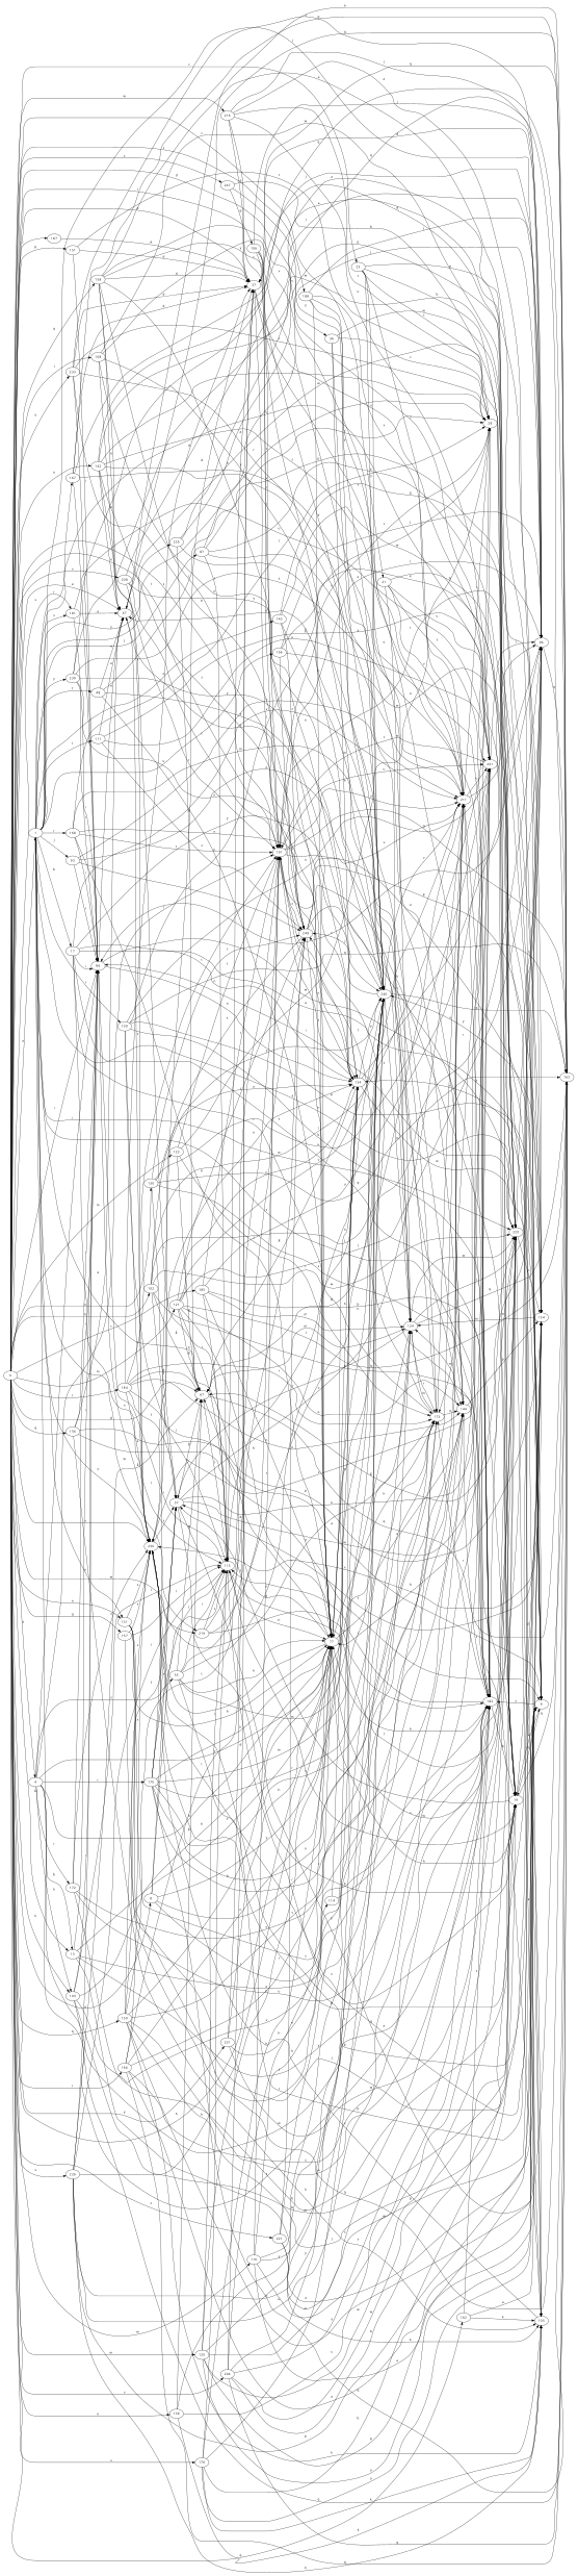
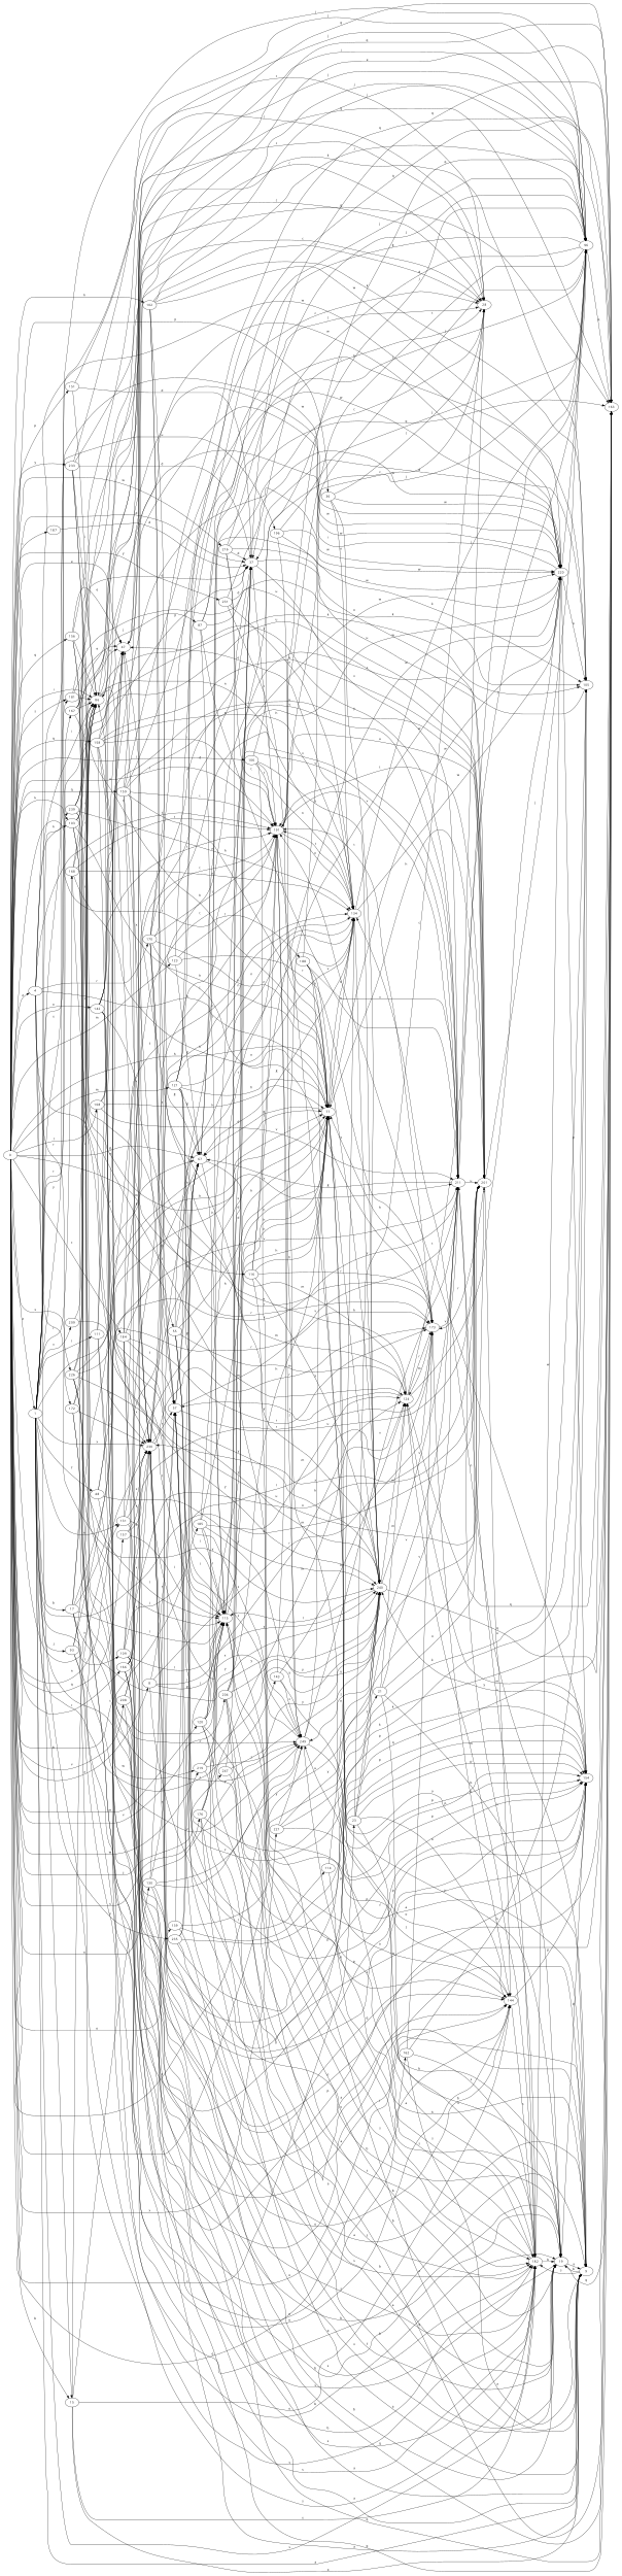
  strict digraph {
    fontname="Open Sans"
    rankdir=LR
    node [fontname="Open Sans"]
    edge [fontname="Open Sans"]
    0
    1
    4
    8
    15
    21
    23
    36
    37
    47
    67
    77
    86
    102
    103
    106
    108
    116
    120
    121
    123
    130
    131
    139
    142
    151
    156
    157
    158
    159
    162
    166
    176
    181
    184
    185
    187
    188
    191
    204
    208
    216
    219
    221
    226
    230
    231
    233
    247
    249
    9
    17
    28
    48
    87
    93
    96
    109
    111
    143
    167
    168
    182
    196
    201
+   209
    220
    235
    239
    55
    170
    172
    240
    57
    114
    115
    173
    144
    19
    211
    124
    154
    134
    163
    105
    0 -> 1 [label=a]
    0 -> 4 [label=a]
    0 -> 8 [label=a]
    0 -> 15 [label=b]
    0 -> 21 [label=c]
    0 -> 23 [label=c]
    0 -> 36 [label=d]
    0 -> 37 [label=d]
    0 -> 47 [label=e]
    0 -> 67 [label=g]
    0 -> 77 [label=h]
    0 -> 86 [label=i]
    0 -> 102 [label=k]
    0 -> 103 [label=k]
    0 -> 106 [label=l]
    0 -> 108 [label=l]
    0 -> 116 [label=m]
    0 -> 120 [label=m]
    0 -> 121 [label=m]
    0 -> 123 [label=m]
    0 -> 130 [label=n]
    0 -> 131 [label=n]
    0 -> 139 [label=o]
    0 -> 142 [label=o]
    0 -> 151 [label=p]
    0 -> 156 [label=q]
    0 -> 157 [label=q]
    0 -> 158 [label=q]
    0 -> 159 [label=q]
    0 -> 162 [label=q]
    0 -> 166 [label=r]
    0 -> 176 [label=s]
    0 -> 181 [label=s]
    0 -> 184 [label=t]
    0 -> 185 [label=t]
    0 -> 187 [label=t]
    0 -> 188 [label=t]
    0 -> 191 [label=t]
    0 -> 204 [label=v]
    0 -> 208 [label=v]
    0 -> 216 [label=w]
    0 -> 219 [label=w]
    0 -> 221 [label=x]
    0 -> 226 [label=x]
    0 -> 230 [label=x]
    0 -> 231 [label=y]
    0 -> 233 [label=y]
    0 -> 247 [label=z]
    0 -> 249 [label=z]
    1 -> 15 [label=b]
    1 -> 77 [label=h]
    1 -> 131 [label=n]
    1 -> 181 [label=s]
    1 -> 219 [label=w]
    1 -> 230 [label=x]
    1 -> 9 [label=a]
    1 -> 17 [label=b]
    1 -> 28 [label=c]
    1 -> 48 [label=f]
    1 -> 87 [label=j]
    1 -> 93 [label=j]
    1 -> 96 [label=j]
    1 -> 109 [label=l]
    1 -> 111 [label=l]
    1 -> 143 [label=o]
    1 -> 167 [label=r]
    1 -> 168 [label=r]
    1 -> 182 [label=s]
    1 -> 196 [label=u]
    1 -> 201 [label=u]
+   1 -> 209 [label=v]
    1 -> 220 [label=w]
    1 -> 235 [label=y]
    1 -> 239 [label=y]
    4 -> 77 [label=h]
    4 -> 86 [label=i]
    4 -> 103 [label=k]
    4 -> 191 [label=t]
    4 -> 182 [label=s]
    4 -> 220 [label=w]
    4 -> 55 [label=f]
    4 -> 170 [label=r]
    4 -> 172 [label=r]
    4 -> 240 [label=y]
    8 -> 240 [label=y]
    8 -> 57 [label=f]
    8 -> 114 [label=l]
    8 -> 115 [label=l]
    8 -> 173 [label=r]
    15 -> 86 [label=i]
    15 -> 9 [label=a]
    15 -> 182 [label=s]
    15 -> 240 [label=y]
    15 -> 144 [label=o]
    21 -> 182 [label=s]
    21 -> 201 [label=u]
    21 -> 19 [label=b]
    21 -> 211 [label=v]
    21 -> 124 [label=m]
    23 -> 28 [label=c]
    23 -> 240 [label=y]
    23 -> 144 [label=o]
    23 -> 19 [label=b]
    23 -> 211 [label=v]
    23 -> 154 [label=p]
    36 -> 28 [label=c]
    36 -> 220 [label=w]
    36 -> 240 [label=y]
    36 -> 134 [label=n]
    37 -> 191 [label=t]
    37 -> 201 [label=u]
    37 -> 211 [label=v]
    37 -> 163 [label=q]
    47 -> 230 [label=x]
    47 -> 220 [label=w]
    47 -> 163 [label=q]
    67 -> 115 [label=l]
    67 -> 124 [label=m]
    67 -> 163 [label=q]
    77 -> 67 [label=g]
    77 -> 230 [label=x]
    77 -> 220 [label=w]
    77 -> 134 [label=n]
    86 -> 47 [label=e]
    86 -> 230 [label=x]
    86 -> 220 [label=w]
    86 -> 134 [label=n]
    102 -> 67 [label=g]
    102 -> 28 [label=c]
    102 -> 96 [label=j]
    102 -> 220 [label=w]
    102 -> 240 [label=y]
    102 -> 57 [label=f]
    102 -> 105 [label=k]
    103 -> 77 [label=h]
    103 -> 86 [label=i]
    103 -> 115 [label=l]
    103 -> 19 [label=b]
    103 -> 211 [label=v]
    103 -> 163 [label=q]
    106 -> 191 [label=t]
    106 -> 96 [label=j]
    106 -> 240 [label=y]
    106 -> 144 [label=o]
    106 -> 134 [label=n]
    108 -> 47 [label=e]
    108 -> 77 [label=h]
    108 -> 220 [label=w]
    108 -> 240 [label=y]
    108 -> 211 [label=v]
    116 -> 77 [label=h]
    116 -> 191 [label=t]
    116 -> 9 [label=a]
    116 -> 220 [label=w]
    116 -> 240 [label=y]
    116 -> 173 [label=r]
    120 -> 77 [label=h]
    120 -> 9 [label=a]
    120 -> 182 [label=s]
    120 -> 220 [label=w]
    120 -> 115 [label=l]
    120 -> 124 [label=m]
    120 -> 154 [label=p]
    121 -> 67 [label=g]
    121 -> 77 [label=h]
    121 -> 249 [label=z]
    121 -> 96 [label=j]
    121 -> 115 [label=l]
    121 -> 144 [label=o]
    121 -> 211 [label=v]
    121 -> 134 [label=n]
    121 -> 163 [label=q]
    123 -> 67 [label=g]
    123 -> 191 [label=t]
    123 -> 28 [label=c]
    123 -> 173 [label=r]
    130 -> 249 [label=z]
    130 -> 182 [label=s]
    130 -> 201 [label=u]
    130 -> 57 [label=f]
    130 -> 134 [label=n]
    130 -> 163 [label=q]
    131 -> 77 [label=h]
    131 -> 230 [label=x]
    131 -> 96 [label=j]
    131 -> 182 [label=s]
    131 -> 163 [label=q]
    139 -> 67 [label=g]
    139 -> 182 [label=s]
    139 -> 240 [label=y]
    139 -> 105 [label=k]
    142 -> 47 [label=e]
    142 -> 191 [label=t]
    142 -> 249 [label=z]
    142 -> 9 [label=a]
    142 -> 28 [label=c]
    142 -> 182 [label=s]
    142 -> 220 [label=w]
    142 -> 173 [label=r]
    151 -> 37 [label=d]
    151 -> 86 [label=i]
    151 -> 28 [label=c]
    156 -> 47 [label=e]
    156 -> 86 [label=i]
    156 -> 9 [label=a]
    156 -> 154 [label=p]
    156 -> 105 [label=k]
    157 -> 230 [label=x]
    157 -> 115 [label=l]
    157 -> 173 [label=r]
    158 -> 37 [label=d]
    158 -> 47 [label=e]
    158 -> 191 [label=t]
    158 -> 9 [label=a]
    158 -> 201 [label=u]
    158 -> 240 [label=y]
    158 -> 115 [label=l]
    158 -> 134 [label=n]
    159 -> 77 [label=h]
    159 -> 191 [label=t]
    159 -> 230 [label=x]
    159 -> 9 [label=a]
    159 -> 96 [label=j]
    159 -> 220 [label=w]
    159 -> 57 [label=f]
    159 -> 211 [label=v]
    159 -> 105 [label=k]
    162 -> 9 [label=a]
    162 -> 182 [label=s]
-   182 -> 173 [label=r]
+   162 -> 173 [label=r]
    162 -> 105 [label=k]
    166 -> 191 [label=t]
    166 -> 230 [label=x]
    166 -> 9 [label=a]
    166 -> 182 [label=s]
    166 -> 173 [label=r]
    166 -> 134 [label=n]
    166 -> 163 [label=q]
    176 -> 77 [label=h]
    176 -> 9 [label=a]
    176 -> 115 [label=l]
    176 -> 19 [label=b]
    176 -> 124 [label=m]
    176 -> 105 [label=k]
    181 -> 47 [label=e]
    181 -> 86 [label=i]
    181 -> 201 [label=u]
    184 -> 37 [label=d]
    184 -> 67 [label=g]
    184 -> 191 [label=t]
    184 -> 230 [label=x]
    184 -> 9 [label=a]
    184 -> 57 [label=f]
    184 -> 173 [label=r]
    184 -> 144 [label=o]
    185 -> 77 [label=h]
    185 -> 191 [label=t]
    185 -> 201 [label=u]
    185 -> 115 [label=l]
    185 -> 19 [label=b]
    185 -> 124 [label=m]
    187 -> 37 [label=d]
    188 -> 77 [label=h]
    188 -> 96 [label=j]
    188 -> 240 [label=y]
    188 -> 144 [label=o]
    188 -> 211 [label=v]
    191 -> 249 [label=z]
    191 -> 9 [label=a]
    191 -> 28 [label=c]
    191 -> 201 [label=u]
    191 -> 19 [label=b]
    191 -> 211 [label=v]
    191 -> 134 [label=n]
    191 -> 163 [label=q]
    204 -> 37 [label=d]
    204 -> 77 [label=h]
    204 -> 182 [label=s]
    204 -> 220 [label=w]
    204 -> 240 [label=y]
    204 -> 19 [label=b]
    204 -> 163 [label=q]
    208 -> 191 [label=t]
    208 -> 230 [label=x]
    208 -> 9 [label=a]
    208 -> 240 [label=y]
    216 -> 37 [label=d]
    216 -> 191 [label=t]
    216 -> 9 [label=a]
    216 -> 28 [label=c]
    216 -> 96 [label=j]
    216 -> 201 [label=u]
    219 -> 249 [label=z]
    219 -> 182 [label=s]
    219 -> 240 [label=y]
    219 -> 115 [label=l]
    221 -> 249 [label=z]
    221 -> 240 [label=y]
    221 -> 154 [label=p]
    221 -> 105 [label=k]
    226 -> 67 [label=g]
    226 -> 77 [label=h]
    226 -> 86 [label=i]
    226 -> 201 [label=u]
    226 -> 115 [label=l]
    226 -> 144 [label=o]
    226 -> 154 [label=p]
    226 -> 105 [label=k]
    230 -> 57 [label=f]
    230 -> 173 [label=r]
    230 -> 19 [label=b]
    230 -> 154 [label=p]
    230 -> 134 [label=n]
    231 -> 37 [label=d]
    231 -> 77 [label=h]
    231 -> 220 [label=w]
    231 -> 134 [label=n]
    233 -> 37 [label=d]
    233 -> 77 [label=h]
    233 -> 86 [label=i]
    233 -> 28 [label=c]
    233 -> 96 [label=j]
    233 -> 173 [label=r]
    247 -> 37 [label=d]
    247 -> 240 [label=y]
    247 -> 19 [label=b]
    249 -> 77 [label=h]
    249 -> 230 [label=x]
    249 -> 182 [label=s]
    249 -> 211 [label=v]
    249 -> 154 [label=p]
    9 -> 182 [label=s]
    9 -> 19 [label=b]
    9 -> 134 [label=n]
    17 -> 86 [label=i]
    17 -> 9 [label=a]
    17 -> 182 [label=s]
    17 -> 240 [label=y]
    17 -> 115 [label=l]
    17 -> 173 [label=r]
    17 -> 211 [label=v]
    17 -> 134 [label=n]
    48 -> 47 [label=e]
    48 -> 77 [label=h]
    48 -> 240 [label=y]
    48 -> 154 [label=p]
    87 -> 28 [label=c]
    87 -> 96 [label=j]
    87 -> 115 [label=l]
    87 -> 211 [label=v]
    87 -> 105 [label=k]
    93 -> 86 [label=i]
    93 -> 249 [label=z]
    93 -> 144 [label=o]
    93 -> 211 [label=v]
    96 -> 37 [label=d]
    96 -> 67 [label=g]
    96 -> 86 [label=i]
    96 -> 191 [label=t]
    96 -> 163 [label=q]
    109 -> 230 [label=x]
    109 -> 28 [label=c]
    109 -> 201 [label=u]
    109 -> 115 [label=l]
    109 -> 19 [label=b]
    109 -> 154 [label=p]
    109 -> 163 [label=q]
    111 -> 47 [label=e]
    111 -> 249 [label=z]
    111 -> 201 [label=u]
    111 -> 19 [label=b]
    143 -> 249 [label=z]
    143 -> 220 [label=w]
    143 -> 124 [label=m]
    143 -> 154 [label=p]
    167 -> 37 [label=d]
    167 -> 86 [label=i]
    167 -> 96 [label=j]
    167 -> 211 [label=v]
    167 -> 163 [label=q]
    168 -> 77 [label=h]
    168 -> 86 [label=i]
    168 -> 191 [label=t]
    168 -> 28 [label=c]
    168 -> 124 [label=m]
    168 -> 134 [label=n]
    182 -> 77 [label=h]
    182 -> 220 [label=w]
    182 -> 115 [label=l]
    182 -> 19 [label=b]
    182 -> 211 [label=v]
    182 -> 124 [label=m]
    196 -> 249 [label=z]
    196 -> 96 [label=j]
    196 -> 220 [label=w]
    196 -> 105 [label=k]
    201 -> 77 [label=h]
    201 -> 191 [label=t]
    201 -> 230 [label=x]
    201 -> 96 [label=j]
    201 -> 173 [label=r]
-   77 -> 144 [label=o]
+   201 -> 144 [label=o]
+   209 -> 86 [label=i]
+   209 -> 230 [label=x]
    220 -> 86 [label=i]
    220 -> 96 [label=j]
    220 -> 154 [label=p]
    220 -> 105 [label=k]
    235 -> 67 [label=g]
+   235 -> 115 [label=l]
    235 -> 144 [label=o]
    235 -> 154 [label=p]
    235 -> 163 [label=q]
    239 -> 86 [label=i]
    239 -> 96 [label=j]
    239 -> 182 [label=s]
    239 -> 240 [label=y]
    239 -> 134 [label=n]
    239 -> 163 [label=q]
    55 -> 67 [label=g]
    55 -> 77 [label=h]
    55 -> 249 [label=z]
    55 -> 115 [label=l]
    55 -> 124 [label=m]
    55 -> 154 [label=p]
    55 -> 134 [label=n]
    170 -> 37 [label=d]
    170 -> 77 [label=h]
    170 -> 191 [label=t]
    170 -> 28 [label=c]
    170 -> 57 [label=f]
    170 -> 173 [label=r]
    170 -> 144 [label=o]
    170 -> 211 [label=v]
    170 -> 124 [label=m]
    170 -> 163 [label=q]
    172 -> 86 [label=i]
    172 -> 230 [label=x]
    172 -> 201 [label=u]
    172 -> 144 [label=o]
    172 -> 19 [label=b]
    240 -> 77 [label=h]
    240 -> 249 [label=z]
    240 -> 115 [label=l]
    240 -> 211 [label=v]
    240 -> 124 [label=m]
    240 -> 163 [label=q]
    57 -> 67 [label=g]
    57 -> 201 [label=u]
    57 -> 220 [label=w]
    57 -> 19 [label=b]
    57 -> 211 [label=v]
    57 -> 163 [label=q]
    114 -> 182 [label=s]
    114 -> 134 [label=n]
    115 -> 37 [label=d]
    115 -> 77 [label=h]
    115 -> 86 [label=i]
    115 -> 9 [label=a]
    115 -> 96 [label=j]
    173 -> 77 [label=h]
    173 -> 191 [label=t]
    173 -> 144 [label=o]
    173 -> 211 [label=v]
    173 -> 124 [label=m]
    144 -> 249 [label=z]
    144 -> 182 [label=s]
    144 -> 154 [label=p]
    19 -> 77 [label=h]
    19 -> 230 [label=x]
    19 -> 9 [label=a]
    19 -> 57 [label=f]
    19 -> 115 [label=l]
    19 -> 154 [label=p]
    19 -> 163 [label=q]
    211 -> 67 [label=g]
    211 -> 28 [label=c]
    211 -> 96 [label=j]
    211 -> 182 [label=s]
    211 -> 201 [label=u]
    124 -> 47 [label=e]
    124 -> 96 [label=j]
    124 -> 220 [label=w]
    124 -> 57 [label=f]
    124 -> 173 [label=r]
    124 -> 163 [label=q]
    154 -> 191 [label=t]
    154 -> 230 [label=x]
    154 -> 240 [label=y]
    154 -> 57 [label=f]
    154 -> 124 [label=m]
    134 -> 47 [label=e]
    134 -> 67 [label=g]
    134 -> 77 [label=h]
    134 -> 191 [label=t]
    134 -> 96 [label=j]
    134 -> 220 [label=w]
    134 -> 240 [label=y]
    163 -> 47 [label=e]
    105 -> 37 [label=d]
    105 -> 230 [label=x]
  }
